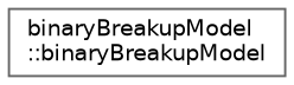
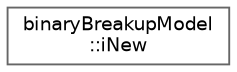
  digraph {
    rankdir=LR
-   n1 [color=grey40 fillcolor=white fontname=Helvetica fontsize=10 height=0.2 label="binaryBreakupModel\l::binaryBreakupModel" shape=box style=filled width=0.4]
+   n1 [color=grey40 fillcolor=white fontname=Helvetica fontsize=10 height=0.2 label="binaryBreakupModel\l::iNew" shape=box style=filled width=0.4]
  }
